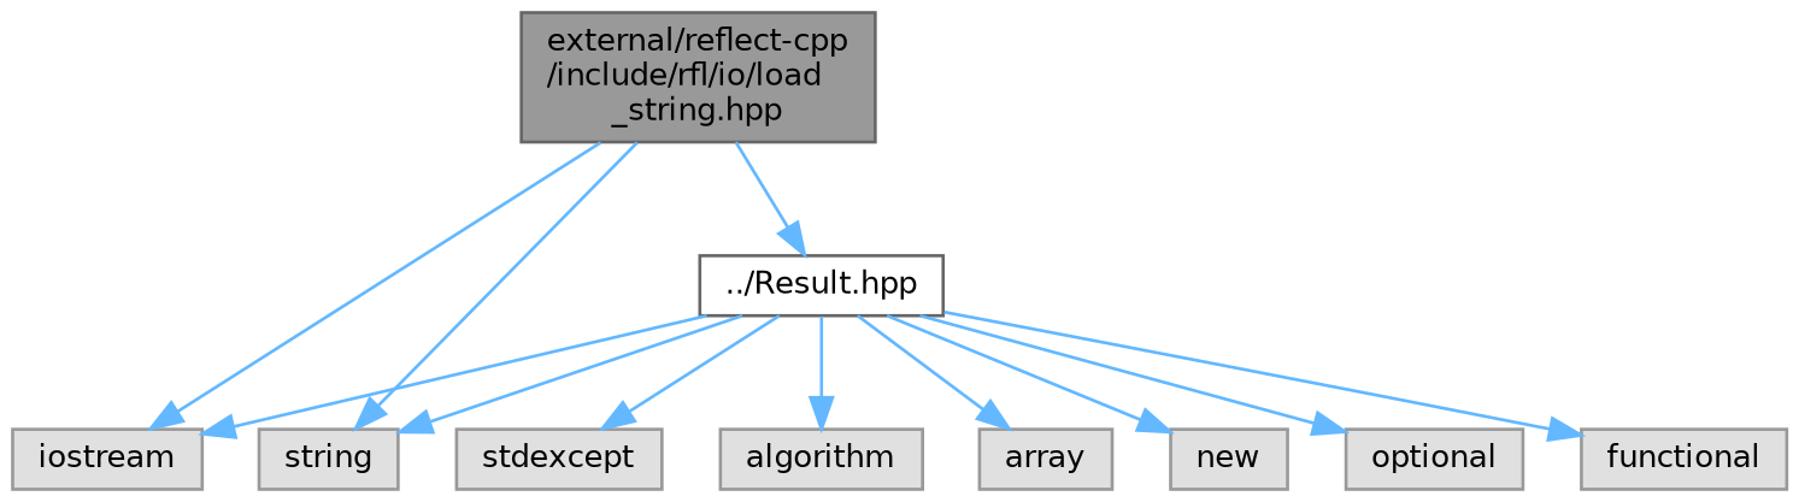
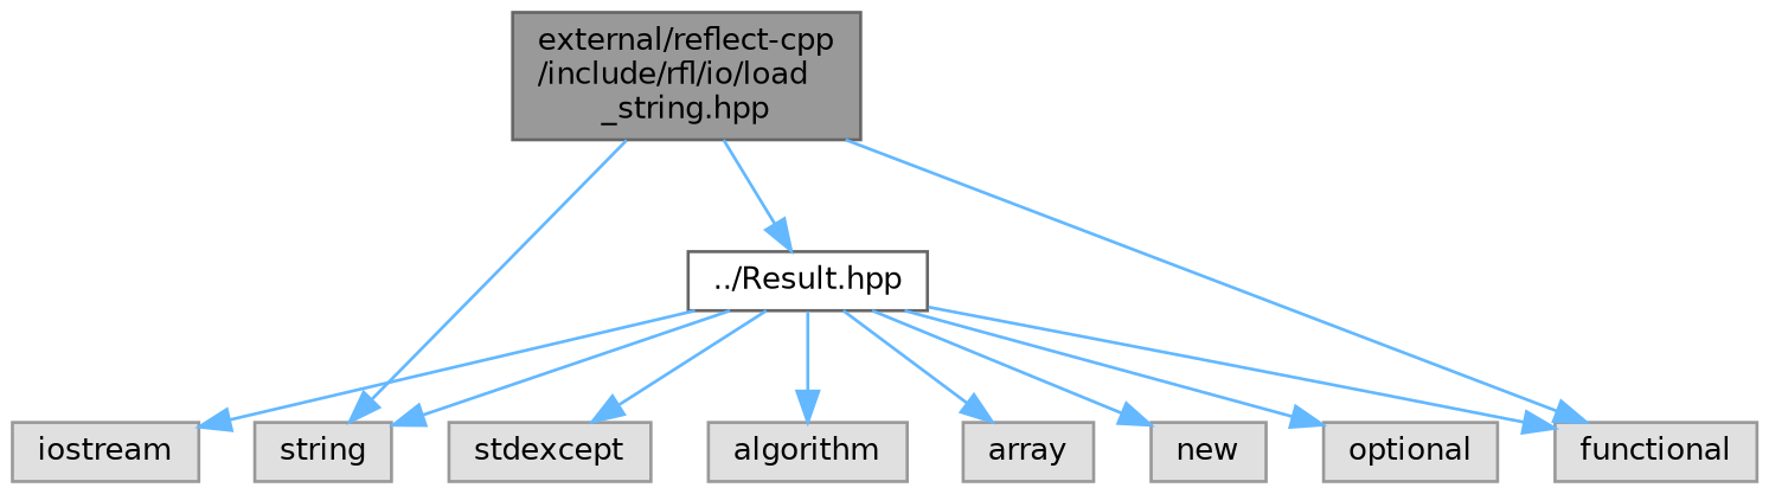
  digraph {
    node [color=grey60 fillcolor="#E0E0E0" fontname=Helvetica fontsize=10 shape=box style=filled]
    edge [color=steelblue1 fontname=Helvetica fontsize=10 labelfontname=Helvetica labelfontsize=10 style=solid]
    n1 [color=gray40 fillcolor=grey60 fontcolor=black height=0.2 label="external/reflect-cpp\l/include/rfl/io/load\l_string.hpp" width=0.4]
    n2 [height=0.2 label=iostream width=0.4]
    n3 [height=0.2 label=string width=0.4]
    n4 [color=grey40 fillcolor=white height=0.2 label="../Result.hpp" width=0.4]
    n5 [height=0.2 label=algorithm width=0.4]
    n6 [height=0.2 label=array width=0.4]
    n7 [height=0.2 label=functional width=0.4]
    n8 [height=0.2 label=new width=0.4]
    n9 [height=0.2 label=optional width=0.4]
    n10 [height=0.2 label=stdexcept width=0.4]
-   n1 -> n2
+   n1 -> n7
    n1 -> n3
    n1 -> n4
    n4 -> n2
    n4 -> n3
    n4 -> n5
    n4 -> n6
    n4 -> n7
    n4 -> n8
    n4 -> n9
    n4 -> n10
  }
